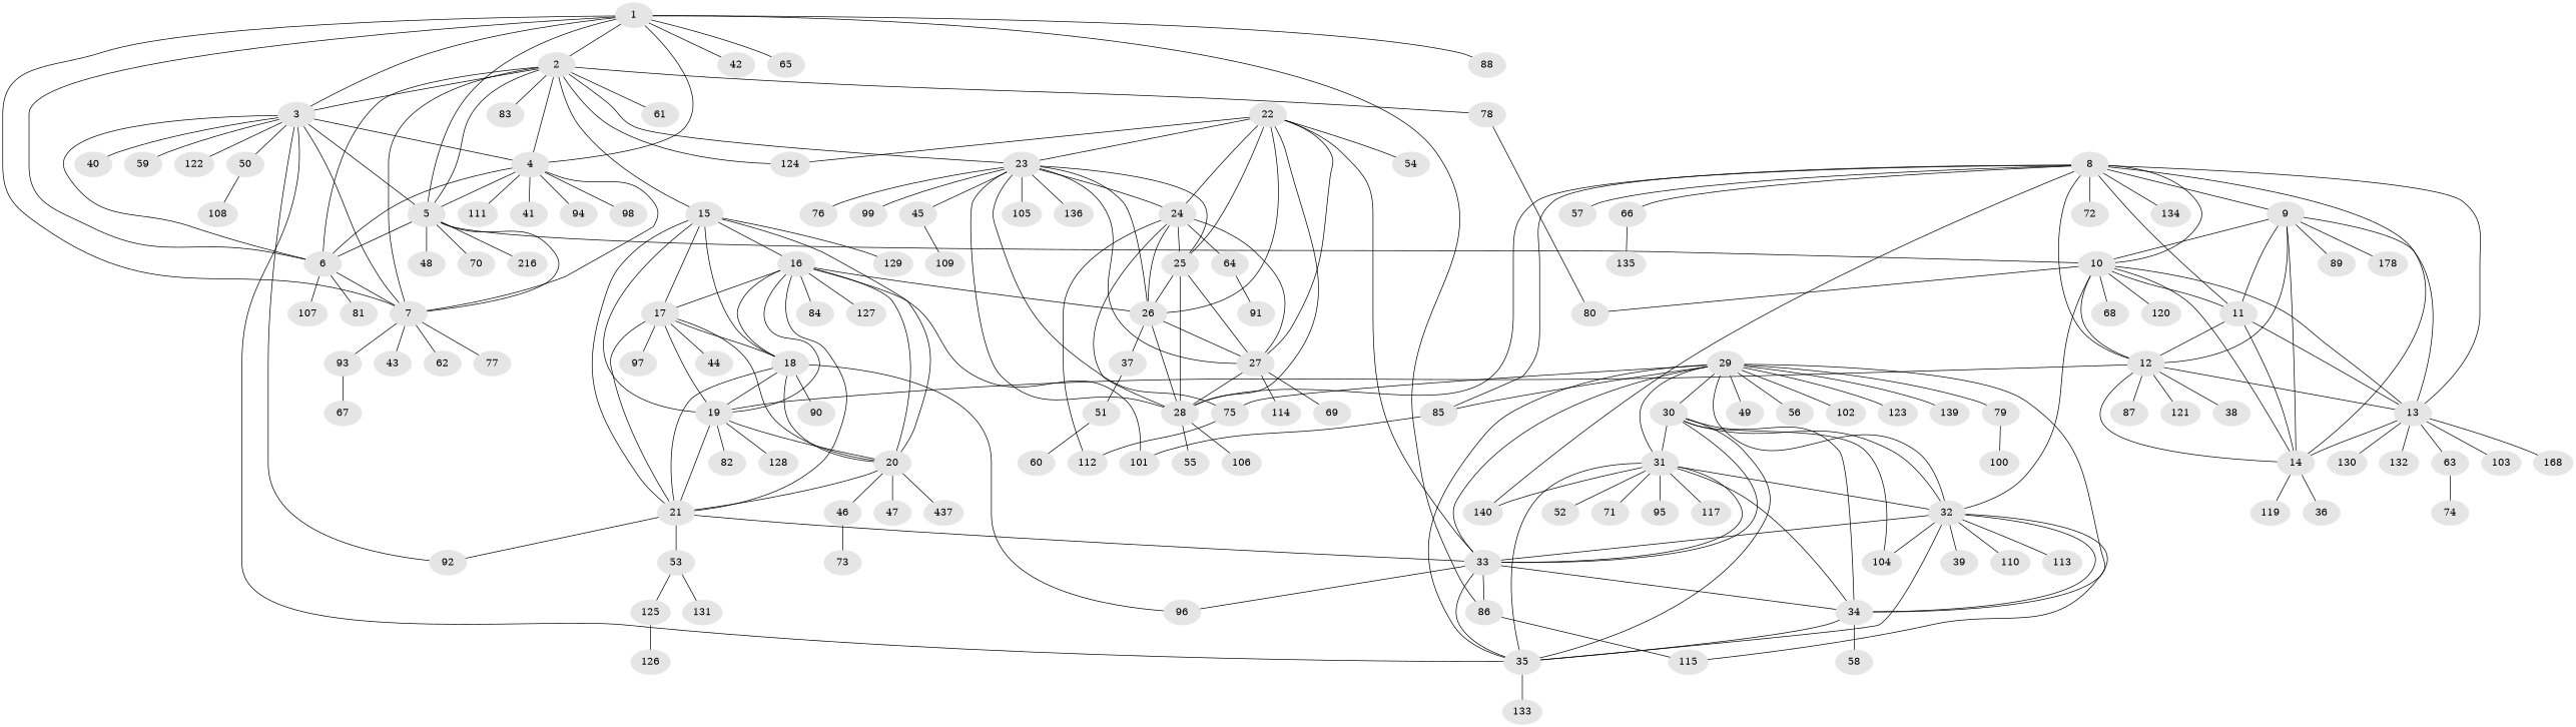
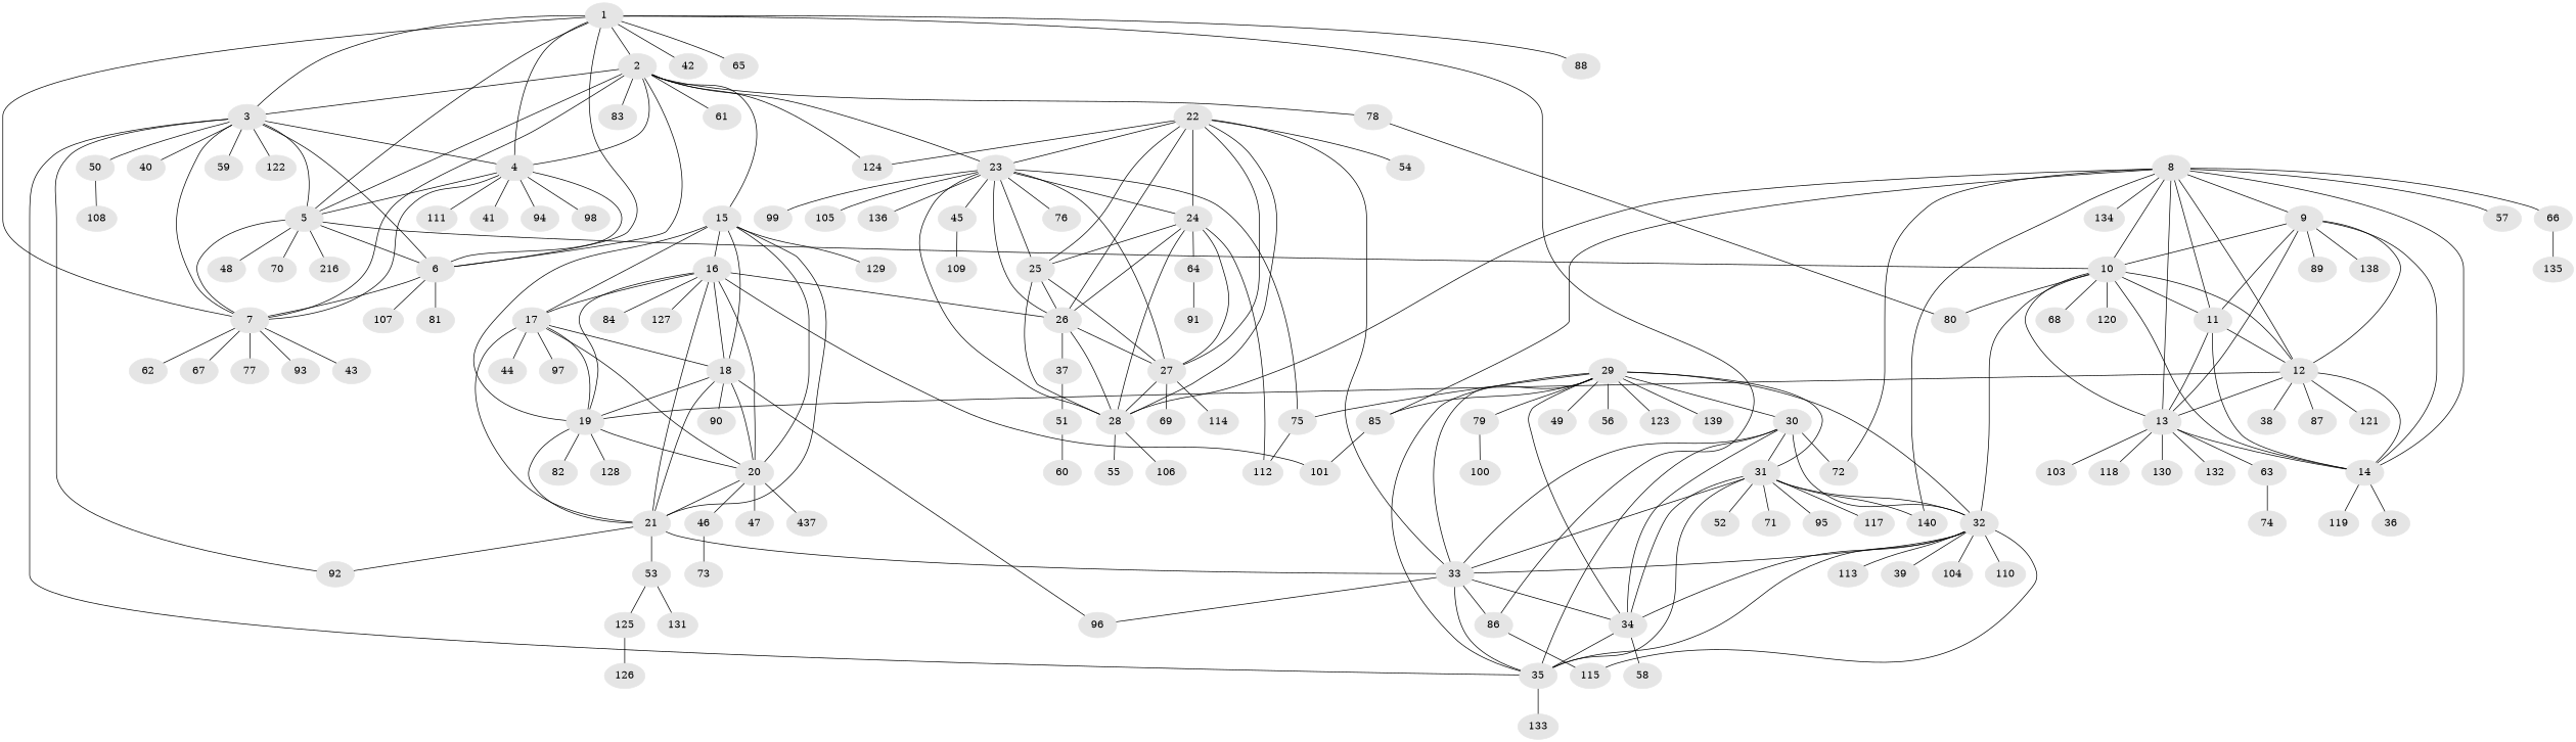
  graph {
    node [color=gray90 style=filled]
    1
    2
    3
    4
    5
    6
    7
    42
    65
    86
    88
    15
    23
    61
    78
    83
    124
    35
    40
    50
    59
    92
    122
    41
    94
    98
    111
    10
    48
    70
    n31 [label=216]
    81
    107
    43
    62
    67
    77
    93
    115
    19
    16
    17
    18
    20
    21
    129
    28
    26
    24
    25
    27
    45
    75
    76
    99
    105
    136
    80
    133
    108
    11
    12
    13
    14
    32
    68
    120
    8
    9
    57
    66
    72
    85
    134
    140
    89
-   138 [label=178]
+   138
    38
    87
    121
    63
    103
-   118 [label=168]
+   118
    130
    132
    36
    119
    55
    106
    135
    101
    33
    34
    39
    104
    110
    113
    82
    128
    74
    84
    127
    44
    97
    90
    96
    46
    47
    n109 [label=437]
    53
    37
    73
    125
    131
    22
    54
    64
    112
    69
    114
    109
    91
    51
    29
    30
    31
    49
    56
    79
-   102
    123
    139
    52
    71
    95
    117
    58
    100
    60
    126
    1 -- 2
    1 -- 3
    1 -- 4
    1 -- 5
    1 -- 6
    1 -- 7
    1 -- 42
    1 -- 65
    1 -- 86
    1 -- 88
    2 -- 3
    2 -- 4
    2 -- 5
    2 -- 6
    2 -- 7
    2 -- 15
    2 -- 23
    2 -- 61
    2 -- 78
    2 -- 83
    2 -- 124
    3 -- 4
    3 -- 5
    3 -- 6
    3 -- 7
    3 -- 35
    3 -- 40
    3 -- 50
    3 -- 59
    3 -- 92
    3 -- 122
    4 -- 5
    4 -- 6
    4 -- 7
    4 -- 41
    4 -- 94
    4 -- 98
    4 -- 111
    5 -- 6
    5 -- 7
    5 -- 10
    5 -- 48
    5 -- 70
    5 -- n31
    6 -- 7
    6 -- 81
    6 -- 107
    7 -- 43
    7 -- 62
-   93 -- 67
+   7 -- 67
    7 -- 77
    7 -- 93
    86 -- 115
    15 -- 19
    15 -- 16
    15 -- 17
    15 -- 18
    15 -- 20
    15 -- 21
    15 -- 129
    23 -- 28
    23 -- 26
    23 -- 24
    23 -- 25
    23 -- 27
    23 -- 45
    23 -- 75
    23 -- 76
    23 -- 99
    23 -- 105
    23 -- 136
    78 -- 80
    35 -- 133
    50 -- 108
    10 -- 80
    10 -- 11
    10 -- 12
    10 -- 13
    10 -- 14
    10 -- 32
    10 -- 68
    10 -- 120
    19 -- 20
    19 -- 21
    19 -- 82
    19 -- 128
    16 -- 19
    16 -- 17
    16 -- 18
    16 -- 20
    16 -- 21
    16 -- 26
    16 -- 101
    16 -- 84
    16 -- 127
    17 -- 19
    17 -- 18
    17 -- 20
    17 -- 21
    17 -- 44
    17 -- 97
    18 -- 19
    18 -- 20
    18 -- 21
    18 -- 90
    18 -- 96
    20 -- 21
    20 -- 46
    20 -- 47
    20 -- n109
    21 -- 92
    21 -- 33
    21 -- 53
    28 -- 55
    28 -- 106
    26 -- 28
    26 -- 27
    26 -- 37
    24 -- 28
    24 -- 26
    24 -- 25
    24 -- 27
    24 -- 64
    24 -- 112
    25 -- 28
    25 -- 26
    25 -- 27
    27 -- 28
    27 -- 69
    27 -- 114
    45 -- 109
    75 -- 112
    11 -- 12
    11 -- 13
    11 -- 14
    12 -- 19
    12 -- 13
    12 -- 14
    12 -- 38
    12 -- 87
    12 -- 121
    13 -- 14
    13 -- 63
    13 -- 103
    13 -- 118
    13 -- 130
    13 -- 132
    14 -- 36
    14 -- 119
    32 -- 35
    32 -- 115
    32 -- 33
    32 -- 34
    32 -- 39
    32 -- 104
    32 -- 110
    32 -- 113
    8 -- 10
    8 -- 28
    8 -- 11
    8 -- 12
    8 -- 13
    8 -- 14
    8 -- 9
    8 -- 57
    8 -- 66
    8 -- 72
    8 -- 85
    8 -- 134
    8 -- 140
    9 -- 10
    9 -- 11
    9 -- 12
    9 -- 13
    9 -- 14
    9 -- 89
    9 -- 138
    66 -- 135
    85 -- 101
    63 -- 74
    33 -- 86
    33 -- 35
    33 -- 34
    33 -- 96
    34 -- 35
    34 -- 58
    46 -- 73
    53 -- 125
    53 -- 131
    37 -- 51
    125 -- 126
    22 -- 23
    22 -- 124
    22 -- 28
    22 -- 26
    22 -- 24
    22 -- 25
    22 -- 27
    22 -- 33
    22 -- 54
    64 -- 91
    51 -- 60
    29 -- 35
    29 -- 75
    29 -- 32
    29 -- 85
    29 -- 33
    29 -- 34
    29 -- 30
    29 -- 31
    29 -- 49
    29 -- 56
    29 -- 79
-   29 -- 102
    29 -- 123
    29 -- 139
    30 -- 35
    30 -- 32
-   30 -- 104
+   30 -- 72
    30 -- 33
    30 -- 34
    30 -- 31
    31 -- 35
    31 -- 32
    31 -- 140
    31 -- 33
    31 -- 34
    31 -- 52
    31 -- 71
    31 -- 95
    31 -- 117
    79 -- 100
  }
